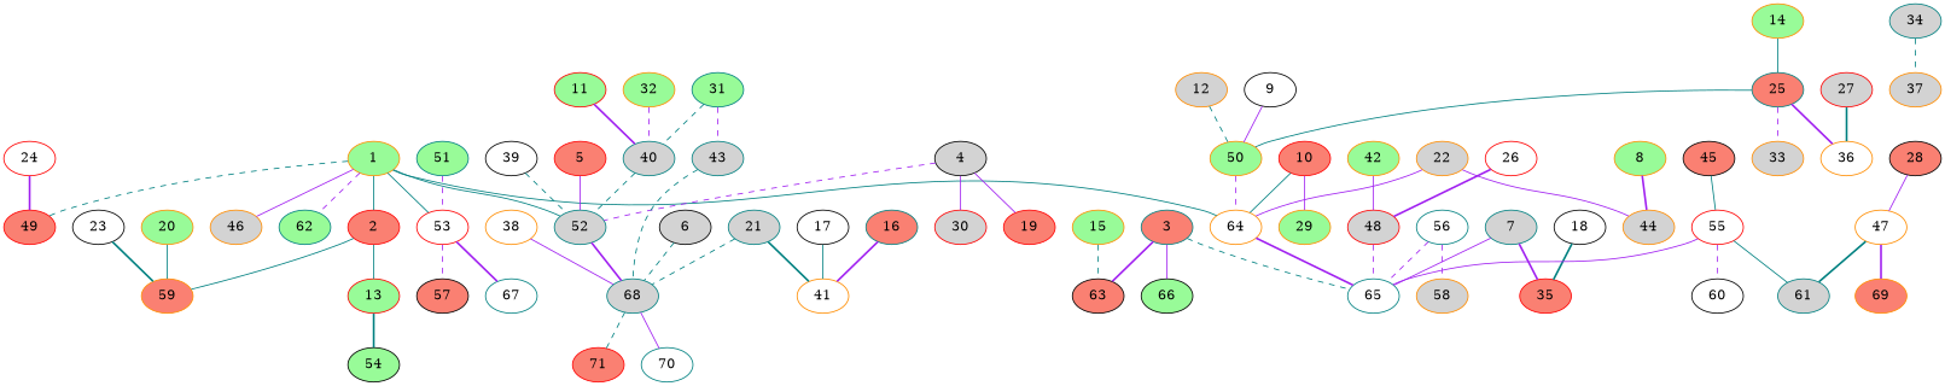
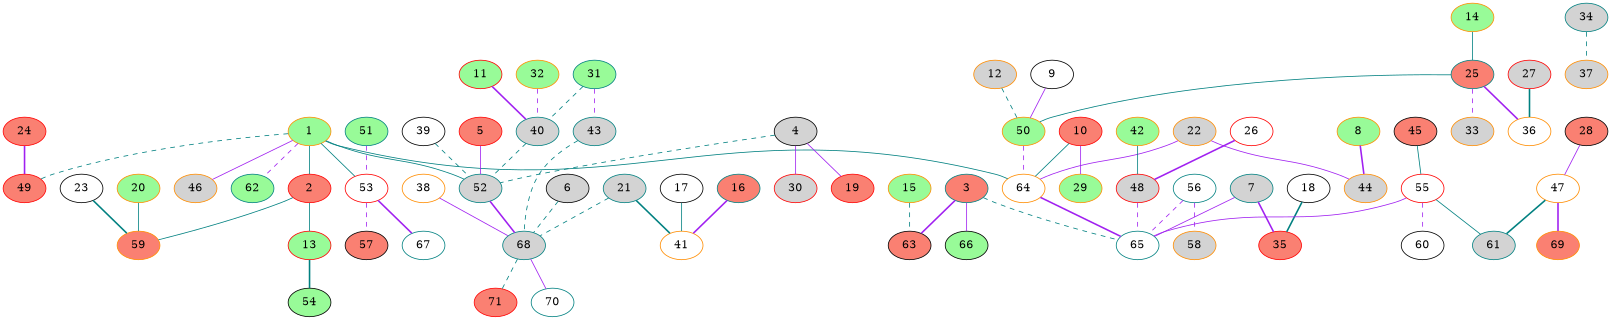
  graph {
    node [color=darkorange fillcolor=lightgrey style=filled]
    edge [color=purple style=solid weight=1.0]
    1 [fillcolor=palegreen]
    2 [color=red fillcolor=salmon]
    46
    49 [color=red fillcolor=salmon]
    52 [color=teal]
    53 [color=red fillcolor=white]
    62 [color=teal fillcolor=palegreen]
    64 [fillcolor=white]
    13 [color=red fillcolor=palegreen]
    59 [fillcolor=salmon]
    68 [color=teal]
    57 [color=black fillcolor=salmon]
    67 [color=teal fillcolor=white]
    65 [color=teal fillcolor=white]
    54 [color=black fillcolor=palegreen]
    3 [color=teal fillcolor=salmon]
    63 [color=black fillcolor=salmon]
    66 [color=black fillcolor=palegreen]
    4 [color=black]
    19 [color=red fillcolor=salmon]
    30 [color=red]
    5 [color=red fillcolor=salmon]
    6 [color=black]
    70 [color=teal fillcolor=white]
    71 [color=red fillcolor=salmon]
    7 [color=teal]
    35 [color=red fillcolor=salmon]
    8 [fillcolor=palegreen]
    44
    9 [color=black fillcolor=white]
    50 [fillcolor=palegreen]
    10 [color=red fillcolor=salmon]
    29 [fillcolor=palegreen]
    11 [color=red fillcolor=palegreen]
    40 [color=teal]
    12
    14 [fillcolor=palegreen]
    25 [color=teal fillcolor=salmon]
    33
    36 [fillcolor=white]
    15 [fillcolor=palegreen]
    16 [color=teal fillcolor=salmon]
    41 [fillcolor=white]
    17 [color=black fillcolor=white]
    18 [color=black fillcolor=white]
    20 [fillcolor=palegreen]
    21 [color=teal]
    22
    23 [color=black fillcolor=white]
-   24 [color=red fillcolor=white]
+   24 [color=red fillcolor=salmon]
    26 [color=red fillcolor=white]
    48 [color=red]
    27 [color=red]
    28 [color=black fillcolor=salmon]
    47 [fillcolor=white]
    61 [color=teal]
    69 [fillcolor=salmon]
    31 [color=teal fillcolor=palegreen]
    43 [color=teal]
    32 [fillcolor=palegreen]
    34 [color=teal]
    37
    38 [fillcolor=white]
    39 [color=black fillcolor=white]
    42 [fillcolor=palegreen]
    45 [color=black fillcolor=salmon]
    55 [color=red fillcolor=white]
    60 [color=black fillcolor=white]
    51 [color=teal fillcolor=palegreen]
    56 [color=teal fillcolor=white]
    58
    1 -- 2 [color=teal]
    1 -- 46
    1 -- 49 [color=teal style=dashed]
    1 -- 52 [color=teal]
    1 -- 53 [color=teal]
    1 -- 62 [style=dashed]
    1 -- 64 [color=teal]
    2 -- 13 [color=teal]
    2 -- 59 [color=teal]
    52 -- 68 [style=bold]
    53 -- 57 [style=dashed]
    53 -- 67 [style=bold]
    64 -- 65 [style=bold]
    13 -- 54 [color=teal style=bold]
    68 -- 70
    68 -- 71 [color=teal style=dashed]
    3 -- 65 [color=teal style=dashed]
    3 -- 63 [style=bold]
    3 -- 66
-   4 -- 52 [style=dashed]
+   4 -- 52 [color=teal style=dashed]
    4 -- 19
    4 -- 30
    5 -- 52
    6 -- 68 [color=teal style=dashed]
    7 -- 65
    7 -- 35 [style=bold]
    8 -- 44 [style=bold]
    9 -- 50
    50 -- 64 [style=dashed]
    10 -- 64 [color=teal]
    10 -- 29
    11 -- 40 [style=bold]
    40 -- 52 [color=teal style=dashed]
    12 -- 50 [color=teal style=dashed]
    14 -- 25 [color=teal]
    25 -- 50 [color=teal]
    25 -- 33 [style=dashed]
    25 -- 36 [style=bold]
    15 -- 63 [color=teal style=dashed]
    16 -- 41 [style=bold]
    17 -- 41 [color=teal]
    18 -- 35 [color=teal style=bold]
    20 -- 59 [color=teal]
    21 -- 68 [color=teal style=dashed]
    21 -- 41 [color=teal style=bold]
    22 -- 64
    22 -- 44
    23 -- 59 [color=teal style=bold]
    24 -- 49 [style=bold]
    26 -- 48 [style=bold]
    48 -- 65 [style=dashed]
    27 -- 36 [color=teal style=bold]
    28 -- 47
    47 -- 61 [color=teal style=bold]
    47 -- 69 [style=bold]
    31 -- 40 [color=teal style=dashed]
    31 -- 43 [style=dashed]
    43 -- 68 [color=teal style=dashed]
    32 -- 40 [style=dashed]
    34 -- 37 [color=teal style=dashed]
    38 -- 68
    39 -- 52 [color=teal style=dashed]
-   42 -- 48
+   42 -- 48 [color=teal]
    45 -- 55 [color=teal]
    55 -- 65
    55 -- 61 [color=teal]
    55 -- 60 [style=dashed]
    51 -- 53 [style=dashed]
    56 -- 65 [style=dashed]
    56 -- 58 [style=dashed]
  }
